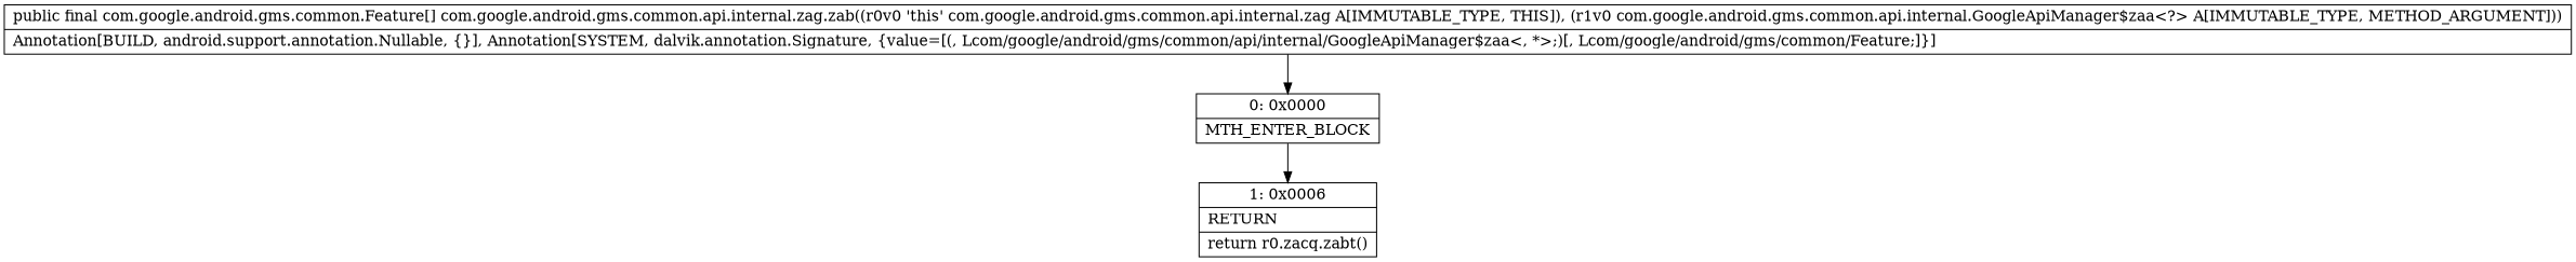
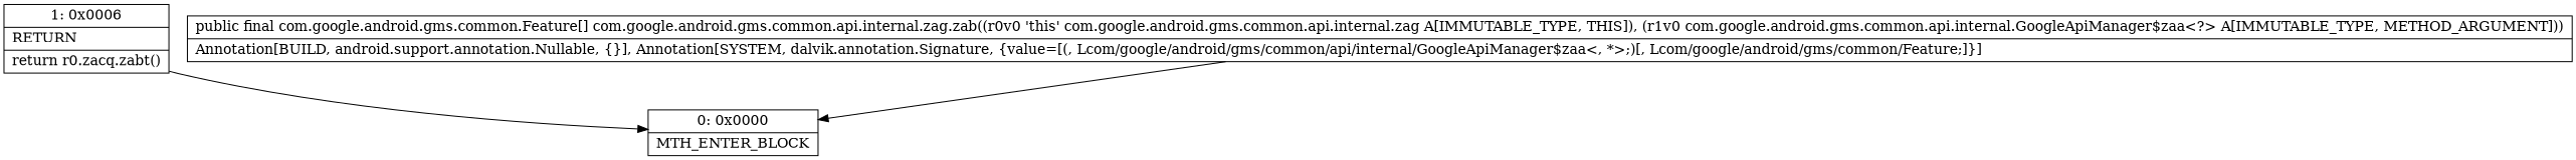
  digraph {
    node [shape=record]
    n1 [label="{0\:\ 0x0000|MTH_ENTER_BLOCK\l}"]
    n2 [label="{1\:\ 0x0006|RETURN\l|return r0.zacq.zabt()\l}"]
    n3 [label="{public final com.google.android.gms.common.Feature[] com.google.android.gms.common.api.internal.zag.zab((r0v0 'this' com.google.android.gms.common.api.internal.zag A[IMMUTABLE_TYPE, THIS]), (r1v0 com.google.android.gms.common.api.internal.GoogleApiManager$zaa\<?\> A[IMMUTABLE_TYPE, METHOD_ARGUMENT]))  | Annotation[BUILD, android.support.annotation.Nullable, \{\}], Annotation[SYSTEM, dalvik.annotation.Signature, \{value=[(, Lcom\/google\/android\/gms\/common\/api\/internal\/GoogleApiManager$zaa\<, *\>;)[, Lcom\/google\/android\/gms\/common\/Feature;]\}]\l}"]
-   n1 -> n2
+   n2 -> n1
    n3 -> n1
  }
